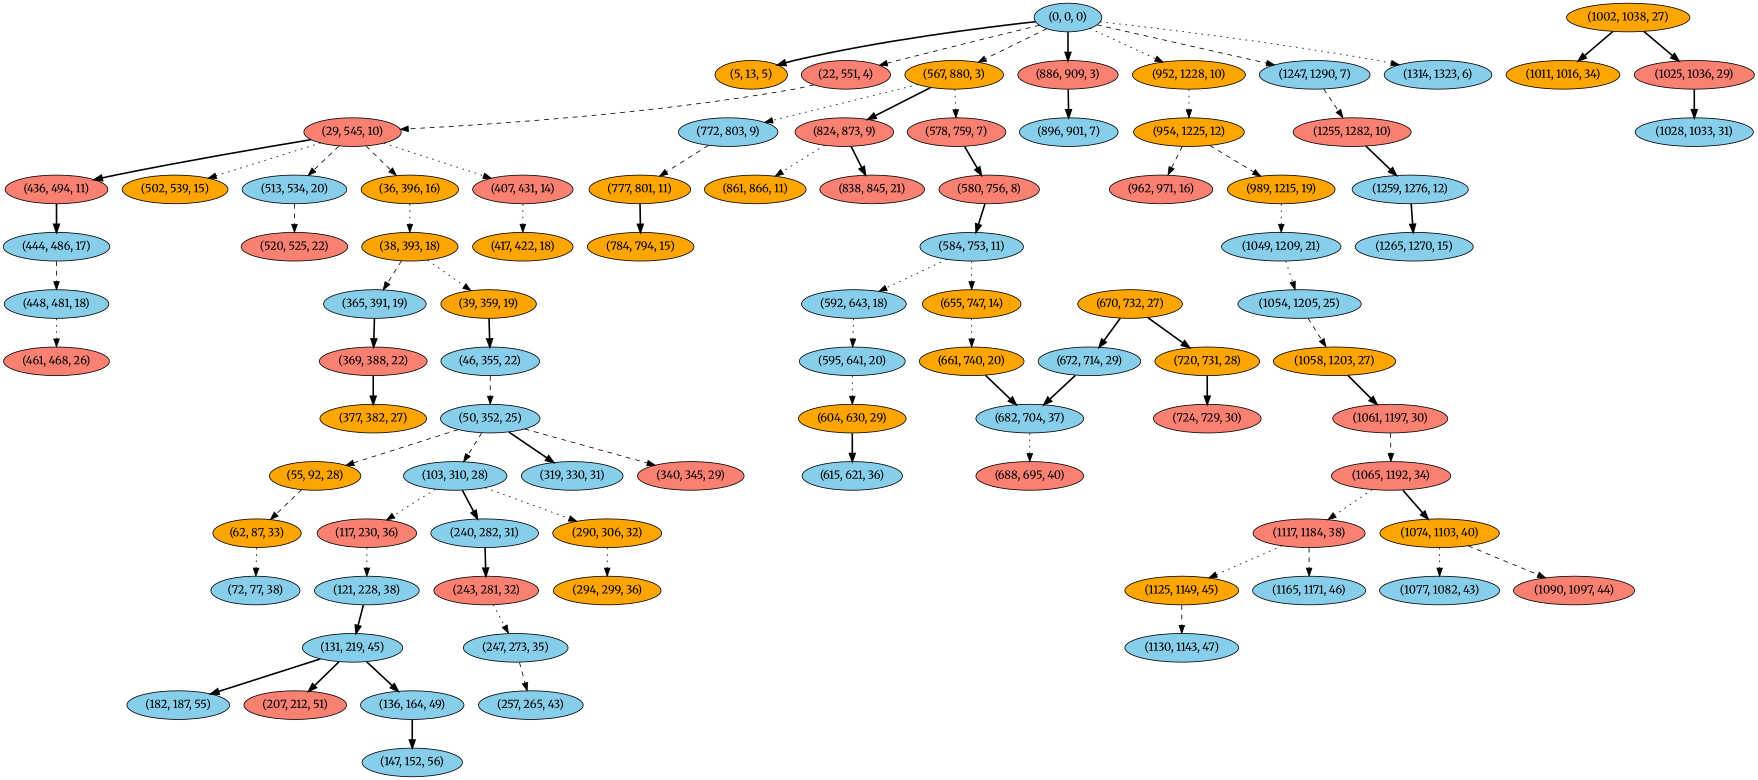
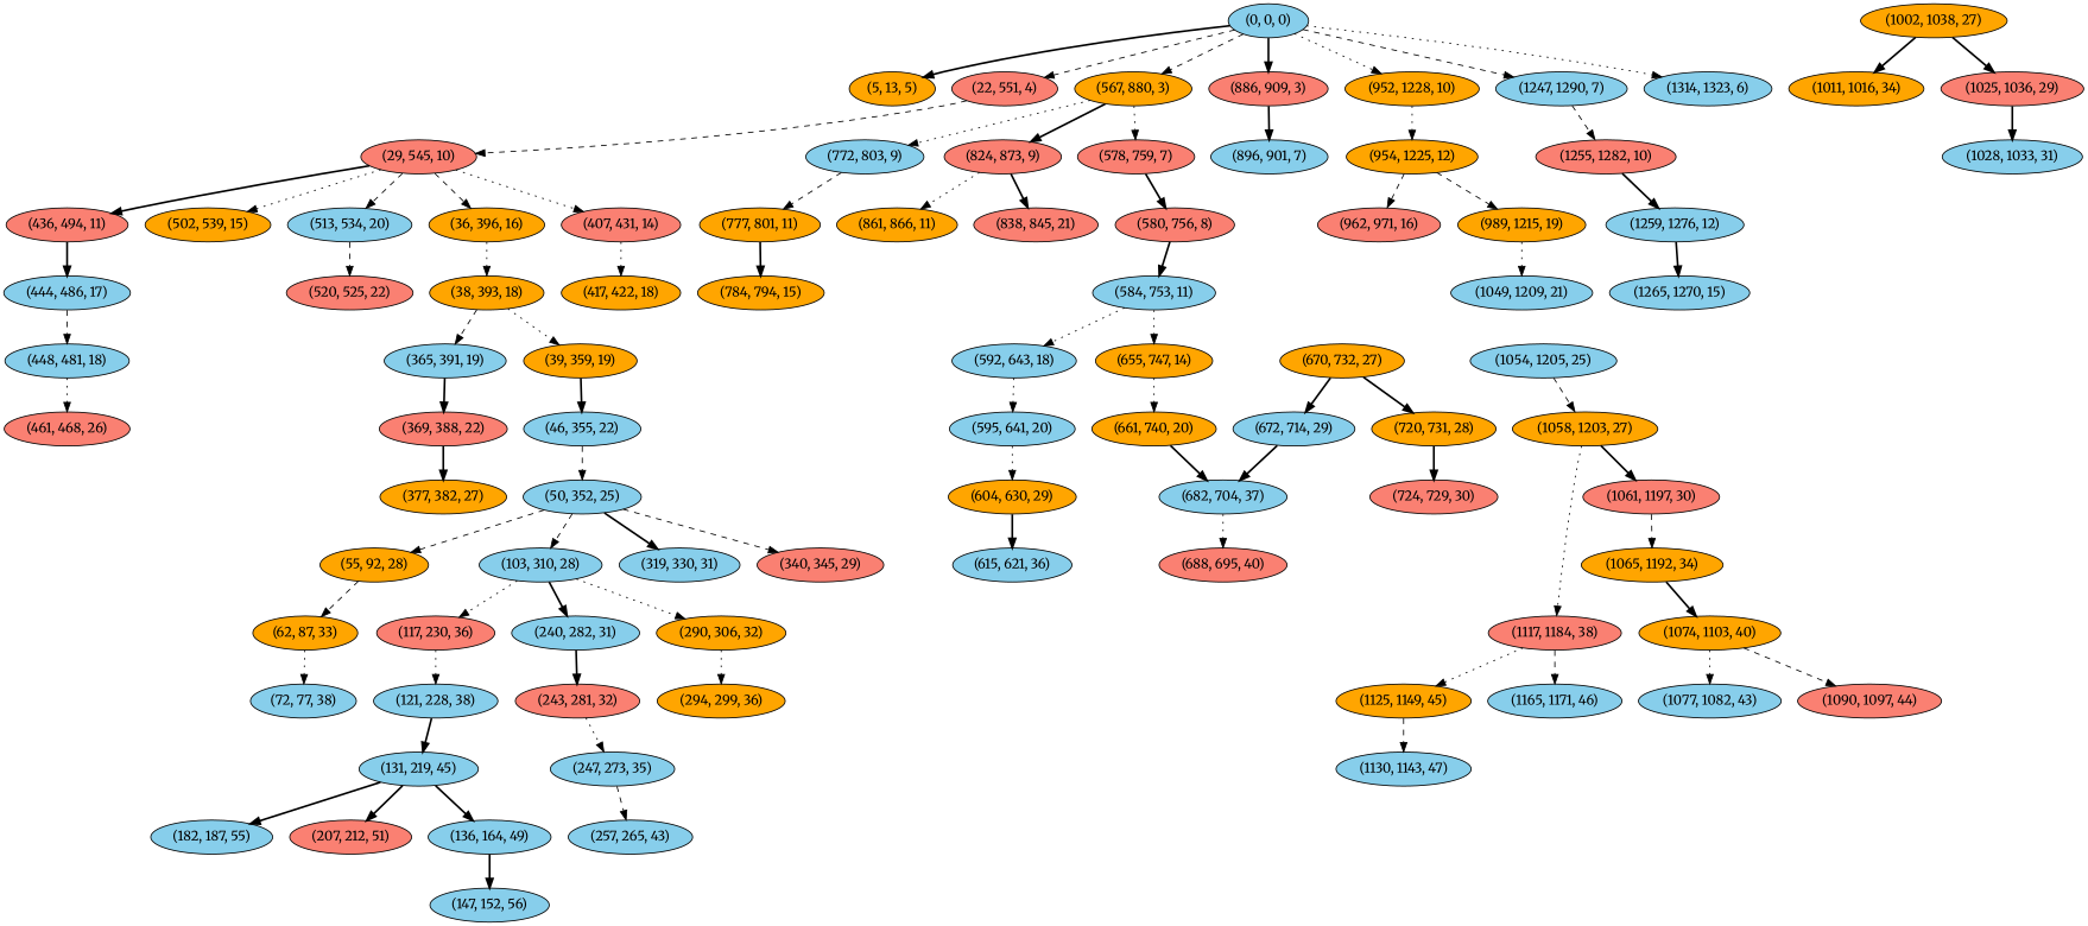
  digraph {
    fontname=Merriweather
    node [fillcolor=skyblue fontname=Merriweather style=filled]
    edge [fontname=Merriweather style=bold]
    "(5, 13, 5)" [fillcolor=orange]
    "(0, 0, 0)"
    "(22, 551, 4)" [fillcolor=salmon]
    "(567, 880, 3)" [fillcolor=orange]
    "(886, 909, 3)" [fillcolor=salmon]
    "(952, 1228, 10)" [fillcolor=orange]
    "(1247, 1290, 7)"
    "(1314, 1323, 6)"
    "(29, 545, 10)" [fillcolor=salmon]
    "(578, 759, 7)" [fillcolor=salmon]
    "(772, 803, 9)"
    "(824, 873, 9)" [fillcolor=salmon]
    "(896, 901, 7)"
    "(954, 1225, 12)" [fillcolor=orange]
    "(1255, 1282, 10)" [fillcolor=salmon]
    "(36, 396, 16)" [fillcolor=orange]
    "(407, 431, 14)" [fillcolor=salmon]
    "(436, 494, 11)" [fillcolor=salmon]
    "(502, 539, 15)" [fillcolor=orange]
    "(513, 534, 20)"
    "(38, 393, 18)" [fillcolor=orange]
    "(417, 422, 18)" [fillcolor=orange]
    "(444, 486, 17)"
    "(39, 359, 19)" [fillcolor=orange]
    "(365, 391, 19)"
    "(46, 355, 22)"
    "(369, 388, 22)" [fillcolor=salmon]
    "(50, 352, 25)"
    "(55, 92, 28)" [fillcolor=orange]
    "(103, 310, 28)"
    "(319, 330, 31)"
    "(340, 345, 29)" [fillcolor=salmon]
    "(62, 87, 33)" [fillcolor=orange]
    "(117, 230, 36)" [fillcolor=salmon]
    "(240, 282, 31)"
    "(290, 306, 32)" [fillcolor=orange]
    "(72, 77, 38)"
    "(121, 228, 38)"
    "(243, 281, 32)" [fillcolor=salmon]
    "(294, 299, 36)" [fillcolor=orange]
    "(131, 219, 45)"
    "(136, 164, 49)"
    "(182, 187, 55)"
    "(207, 212, 51)" [fillcolor=salmon]
    "(147, 152, 56)"
    "(247, 273, 35)"
    "(257, 265, 43)"
    "(377, 382, 27)" [fillcolor=orange]
    "(448, 481, 18)"
    "(461, 468, 26)" [fillcolor=salmon]
    "(520, 525, 22)" [fillcolor=salmon]
    "(580, 756, 8)" [fillcolor=salmon]
    "(777, 801, 11)" [fillcolor=orange]
    "(838, 845, 21)" [fillcolor=salmon]
    "(861, 866, 11)" [fillcolor=orange]
    "(584, 753, 11)"
    "(592, 643, 18)"
    "(655, 747, 14)" [fillcolor=orange]
    "(595, 641, 20)"
    "(661, 740, 20)" [fillcolor=orange]
    "(604, 630, 29)" [fillcolor=orange]
    "(615, 621, 36)"
    "(682, 704, 37)"
    "(670, 732, 27)" [fillcolor=orange]
    "(672, 714, 29)"
    "(720, 731, 28)" [fillcolor=orange]
    "(724, 729, 30)" [fillcolor=salmon]
    "(688, 695, 40)" [fillcolor=salmon]
    "(784, 794, 15)" [fillcolor=orange]
    "(962, 971, 16)" [fillcolor=salmon]
    "(989, 1215, 19)" [fillcolor=orange]
    "(1049, 1209, 21)"
    "(1054, 1205, 25)"
    "(1002, 1038, 27)" [fillcolor=orange]
    "(1011, 1016, 34)" [fillcolor=orange]
    "(1025, 1036, 29)" [fillcolor=salmon]
    "(1028, 1033, 31)"
    "(1058, 1203, 27)" [fillcolor=orange]
    "(1061, 1197, 30)" [fillcolor=salmon]
-   "(1065, 1192, 34)" [fillcolor=salmon]
+   "(1065, 1192, 34)" [fillcolor=orange]
    "(1074, 1103, 40)" [fillcolor=orange]
    "(1117, 1184, 38)" [fillcolor=salmon]
    "(1077, 1082, 43)"
    "(1090, 1097, 44)" [fillcolor=salmon]
    "(1125, 1149, 45)" [fillcolor=orange]
    "(1165, 1171, 46)"
    "(1130, 1143, 47)"
    "(1259, 1276, 12)"
    "(1265, 1270, 15)"
    "(0, 0, 0)" -> "(5, 13, 5)"
    "(0, 0, 0)" -> "(22, 551, 4)" [style=dashed]
    "(0, 0, 0)" -> "(567, 880, 3)" [style=dashed]
    "(0, 0, 0)" -> "(886, 909, 3)"
    "(0, 0, 0)" -> "(952, 1228, 10)" [style=dotted]
    "(0, 0, 0)" -> "(1247, 1290, 7)" [style=dashed]
    "(0, 0, 0)" -> "(1314, 1323, 6)" [style=dotted]
    "(22, 551, 4)" -> "(29, 545, 10)" [style=dashed]
    "(567, 880, 3)" -> "(578, 759, 7)" [style=dotted]
    "(567, 880, 3)" -> "(772, 803, 9)" [style=dotted]
    "(567, 880, 3)" -> "(824, 873, 9)"
    "(886, 909, 3)" -> "(896, 901, 7)"
    "(952, 1228, 10)" -> "(954, 1225, 12)" [style=dotted]
    "(1247, 1290, 7)" -> "(1255, 1282, 10)" [style=dashed]
    "(29, 545, 10)" -> "(36, 396, 16)" [style=dashed]
    "(29, 545, 10)" -> "(407, 431, 14)" [style=dotted]
    "(29, 545, 10)" -> "(436, 494, 11)"
    "(29, 545, 10)" -> "(502, 539, 15)" [style=dotted]
    "(29, 545, 10)" -> "(513, 534, 20)" [style=dashed]
    "(578, 759, 7)" -> "(580, 756, 8)"
    "(772, 803, 9)" -> "(777, 801, 11)" [style=dashed]
    "(824, 873, 9)" -> "(838, 845, 21)"
    "(824, 873, 9)" -> "(861, 866, 11)" [style=dotted]
    "(954, 1225, 12)" -> "(962, 971, 16)" [style=dashed]
    "(954, 1225, 12)" -> "(989, 1215, 19)" [style=dashed]
    "(1255, 1282, 10)" -> "(1259, 1276, 12)"
    "(36, 396, 16)" -> "(38, 393, 18)" [style=dotted]
    "(407, 431, 14)" -> "(417, 422, 18)" [style=dotted]
    "(436, 494, 11)" -> "(444, 486, 17)"
    "(513, 534, 20)" -> "(520, 525, 22)" [style=dashed]
    "(38, 393, 18)" -> "(39, 359, 19)" [style=dotted]
    "(38, 393, 18)" -> "(365, 391, 19)" [style=dashed]
    "(444, 486, 17)" -> "(448, 481, 18)" [style=dashed]
    "(39, 359, 19)" -> "(46, 355, 22)"
    "(365, 391, 19)" -> "(369, 388, 22)"
    "(46, 355, 22)" -> "(50, 352, 25)" [style=dashed]
    "(369, 388, 22)" -> "(377, 382, 27)"
    "(50, 352, 25)" -> "(55, 92, 28)" [style=dashed]
    "(50, 352, 25)" -> "(103, 310, 28)" [style=dashed]
    "(50, 352, 25)" -> "(319, 330, 31)"
    "(50, 352, 25)" -> "(340, 345, 29)" [style=dashed]
    "(55, 92, 28)" -> "(62, 87, 33)" [style=dashed]
    "(103, 310, 28)" -> "(117, 230, 36)" [style=dotted]
    "(103, 310, 28)" -> "(240, 282, 31)"
    "(103, 310, 28)" -> "(290, 306, 32)" [style=dotted]
    "(62, 87, 33)" -> "(72, 77, 38)" [style=dotted]
    "(117, 230, 36)" -> "(121, 228, 38)" [style=dotted]
    "(240, 282, 31)" -> "(243, 281, 32)"
    "(290, 306, 32)" -> "(294, 299, 36)" [style=dotted]
    "(121, 228, 38)" -> "(131, 219, 45)"
    "(243, 281, 32)" -> "(247, 273, 35)" [style=dotted]
    "(131, 219, 45)" -> "(136, 164, 49)"
    "(131, 219, 45)" -> "(182, 187, 55)"
    "(131, 219, 45)" -> "(207, 212, 51)"
    "(136, 164, 49)" -> "(147, 152, 56)"
    "(247, 273, 35)" -> "(257, 265, 43)" [style=dashed]
    "(448, 481, 18)" -> "(461, 468, 26)" [style=dotted]
    "(580, 756, 8)" -> "(584, 753, 11)"
    "(777, 801, 11)" -> "(784, 794, 15)"
    "(584, 753, 11)" -> "(592, 643, 18)" [style=dotted]
    "(584, 753, 11)" -> "(655, 747, 14)" [style=dotted]
    "(592, 643, 18)" -> "(595, 641, 20)" [style=dotted]
    "(655, 747, 14)" -> "(661, 740, 20)" [style=dotted]
    "(595, 641, 20)" -> "(604, 630, 29)" [style=dotted]
    "(661, 740, 20)" -> "(682, 704, 37)"
    "(604, 630, 29)" -> "(615, 621, 36)"
    "(682, 704, 37)" -> "(688, 695, 40)" [style=dotted]
    "(670, 732, 27)" -> "(672, 714, 29)"
    "(670, 732, 27)" -> "(720, 731, 28)"
    "(672, 714, 29)" -> "(682, 704, 37)"
    "(720, 731, 28)" -> "(724, 729, 30)"
    "(989, 1215, 19)" -> "(1049, 1209, 21)" [style=dotted]
-   "(1049, 1209, 21)" -> "(1054, 1205, 25)" [style=dotted]
    "(1054, 1205, 25)" -> "(1058, 1203, 27)" [style=dashed]
    "(1002, 1038, 27)" -> "(1011, 1016, 34)"
    "(1002, 1038, 27)" -> "(1025, 1036, 29)"
    "(1025, 1036, 29)" -> "(1028, 1033, 31)"
    "(1058, 1203, 27)" -> "(1061, 1197, 30)"
    "(1061, 1197, 30)" -> "(1065, 1192, 34)" [style=dashed]
    "(1065, 1192, 34)" -> "(1074, 1103, 40)"
-   "(1065, 1192, 34)" -> "(1117, 1184, 38)" [style=dotted]
+   "(1058, 1203, 27)" -> "(1117, 1184, 38)" [style=dotted]
    "(1074, 1103, 40)" -> "(1077, 1082, 43)" [style=dotted]
    "(1074, 1103, 40)" -> "(1090, 1097, 44)" [style=dashed]
    "(1117, 1184, 38)" -> "(1125, 1149, 45)" [style=dotted]
    "(1117, 1184, 38)" -> "(1165, 1171, 46)" [style=dashed]
    "(1125, 1149, 45)" -> "(1130, 1143, 47)" [style=dashed]
    "(1259, 1276, 12)" -> "(1265, 1270, 15)"
  }
